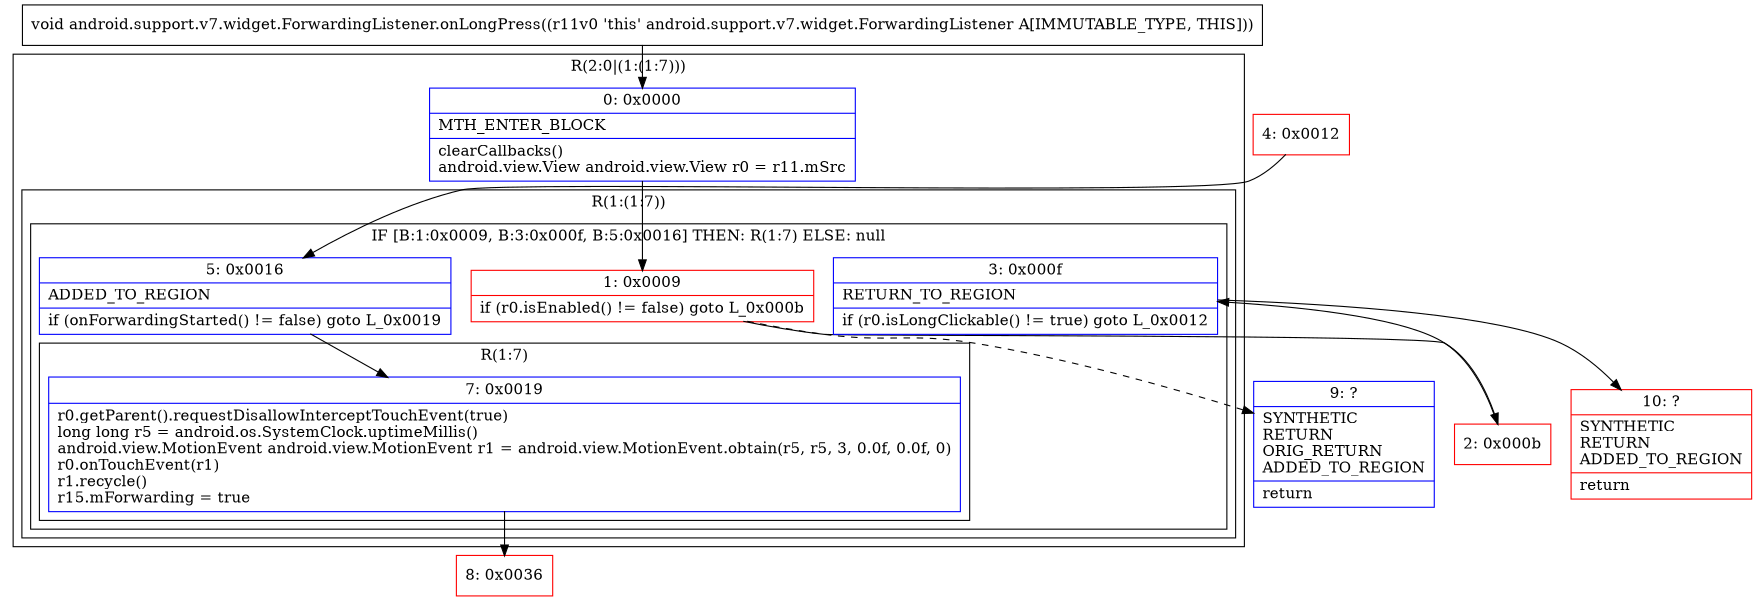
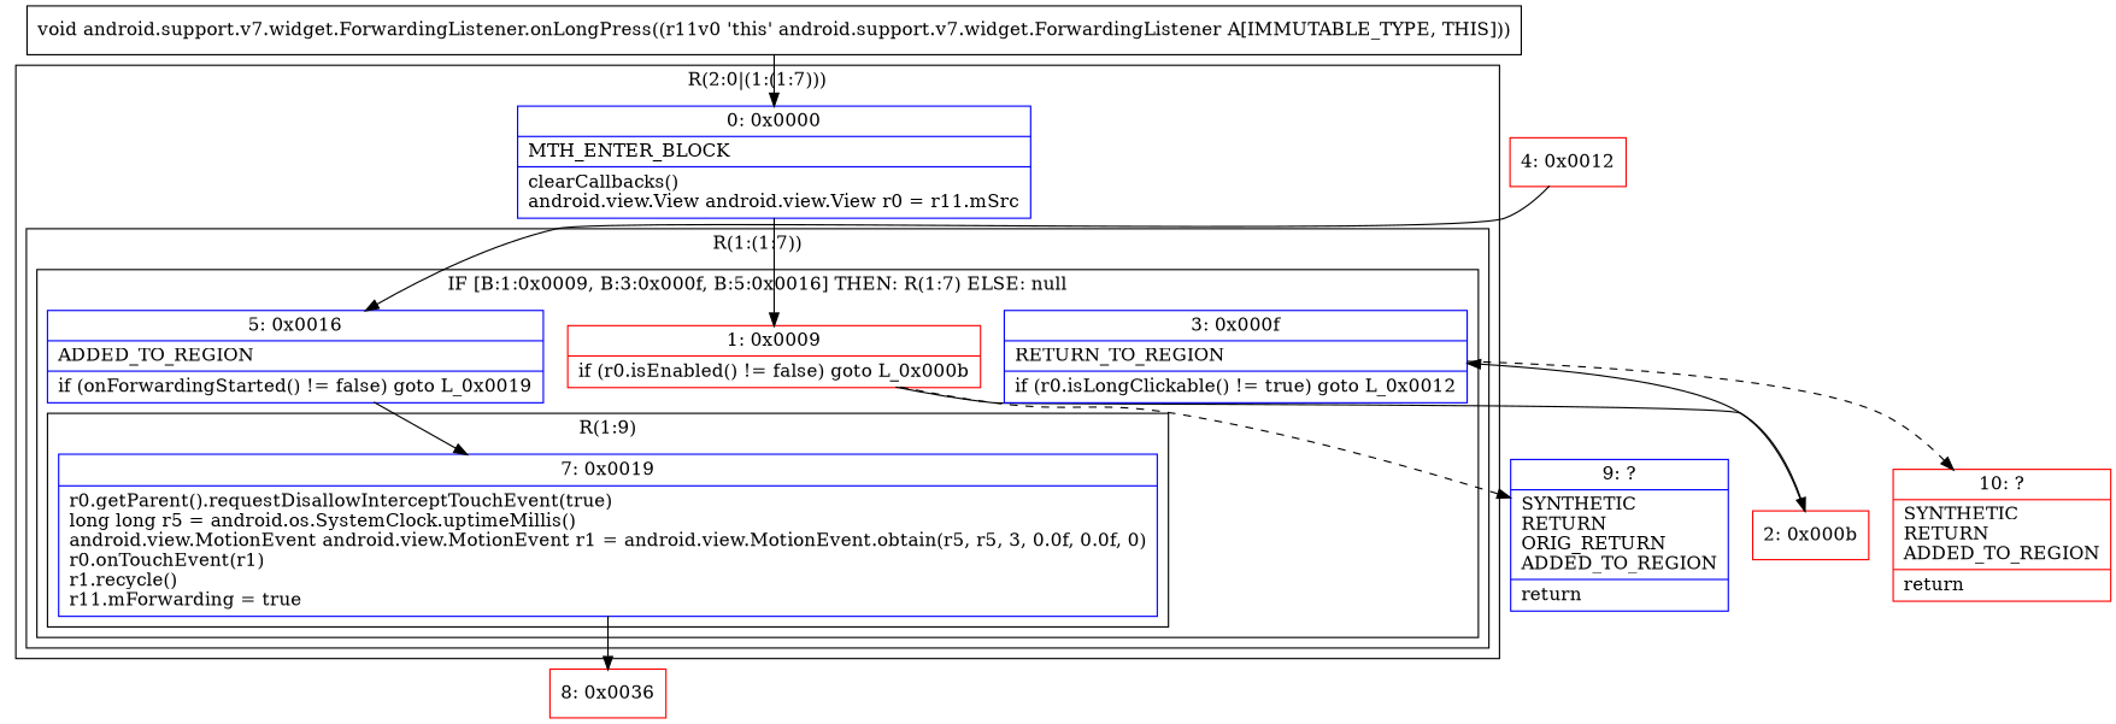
  digraph {
    node [color=blue shape=record]
-   n1 [label="{7\:\ 0x0019|r0.getParent().requestDisallowInterceptTouchEvent(true)\llong long r5 = android.os.SystemClock.uptimeMillis()\landroid.view.MotionEvent android.view.MotionEvent r1 = android.view.MotionEvent.obtain(r5, r5, 3, 0.0f, 0.0f, 0)\lr0.onTouchEvent(r1)\lr1.recycle()\lr15.mForwarding = true\l}"]
+   n1 [label="{7\:\ 0x0019|r0.getParent().requestDisallowInterceptTouchEvent(true)\llong long r5 = android.os.SystemClock.uptimeMillis()\landroid.view.MotionEvent android.view.MotionEvent r1 = android.view.MotionEvent.obtain(r5, r5, 3, 0.0f, 0.0f, 0)\lr0.onTouchEvent(r1)\lr1.recycle()\lr11.mForwarding = true\l}"]
    n2 [color=red label="{1\:\ 0x0009|if (r0.isEnabled() != false) goto L_0x000b\l}"]
    n3 [label="{3\:\ 0x000f|RETURN_TO_REGION\l|if (r0.isLongClickable() != true) goto L_0x0012\l}"]
    n4 [label="{5\:\ 0x0016|ADDED_TO_REGION\l|if (onForwardingStarted() != false) goto L_0x0019\l}"]
    n5 [label="{0\:\ 0x0000|MTH_ENTER_BLOCK\l|clearCallbacks()\landroid.view.View android.view.View r0 = r11.mSrc\l}"]
    n6 [color=red label="{8\:\ 0x0036}"]
    n7 [color=red label="{2\:\ 0x000b}"]
    n8 [label="{9\:\ ?|SYNTHETIC\lRETURN\lORIG_RETURN\lADDED_TO_REGION\l|return\l}"]
    n9 [color=red label="{10\:\ ?|SYNTHETIC\lRETURN\lADDED_TO_REGION\l|return\l}"]
    n10 [color=red label="{4\:\ 0x0012}"]
    n11 [label="{void android.support.v7.widget.ForwardingListener.onLongPress((r11v0 'this' android.support.v7.widget.ForwardingListener A[IMMUTABLE_TYPE, THIS])) }" color=""]
    subgraph cluster_1 {
      label="R(2:0|(1:(1:7)))"
      n5
      subgraph cluster_2 {
        label="R(1:(1:7))"
        subgraph cluster_3 {
          label="IF [B:1:0x0009, B:3:0x000f, B:5:0x0016] THEN: R(1:7) ELSE: null"
          n2
          n3
          n4
          subgraph cluster_4 {
-           label="R(1:7)"
+           label="R(1:9)"
            n1
          }
        }
      }
    }
    n1 -> n6
    n2 -> n7
    n2 -> n8 [style=dashed]
-   n3 -> n9 [style=solid]
+   n3 -> n9 [style=dashed]
    n4 -> n1
    n5 -> n2
    n7 -> n3
    n10 -> n4
    n11 -> n5
  }
